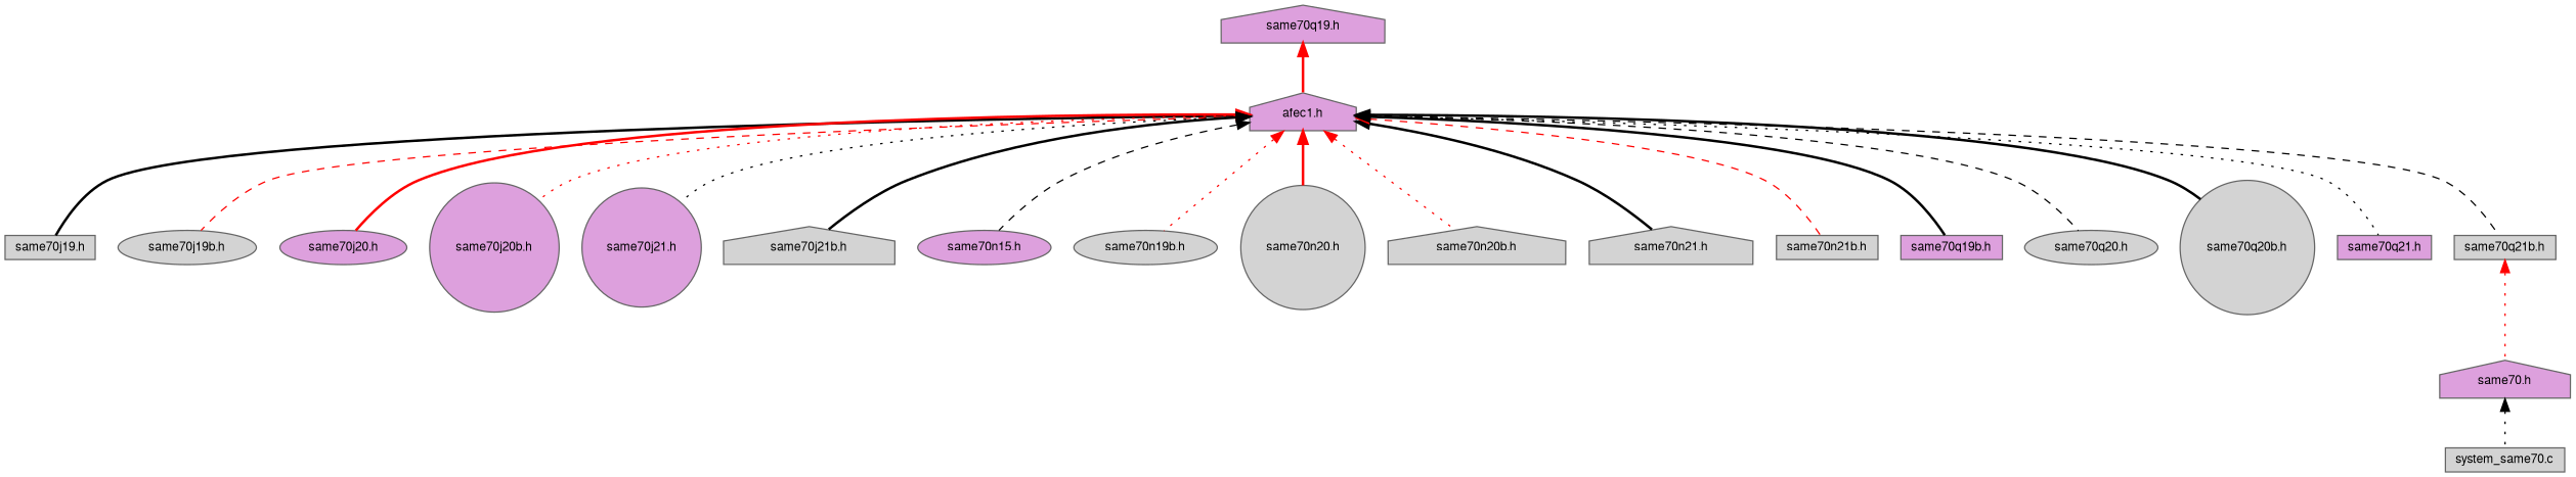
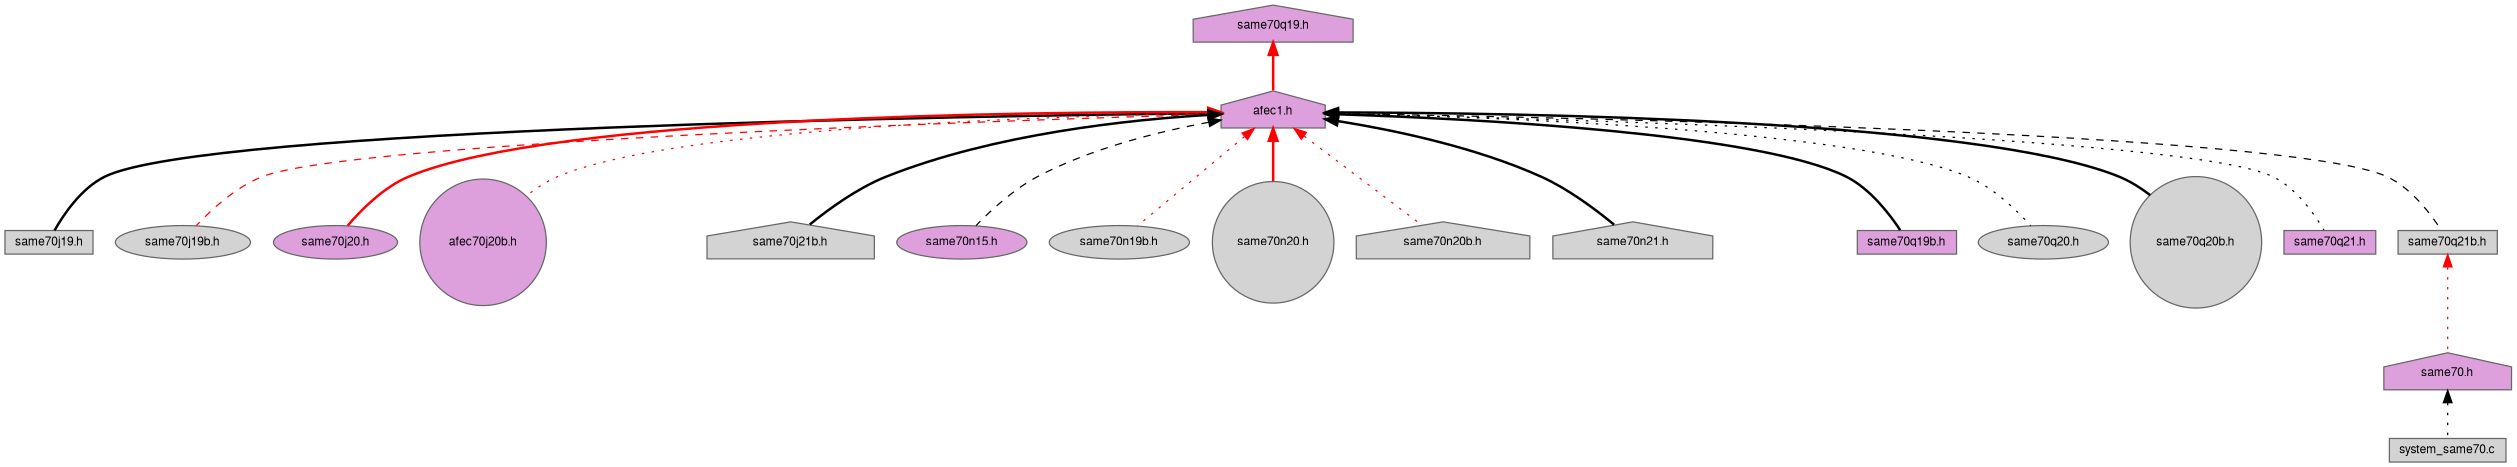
  digraph {
    node [color=grey40 fillcolor=lightgrey fontname=FreeSans fontsize=10 shape=house style=filled]
    edge [color=black dir=back fontname=FreeSans fontsize=10 labelfontname=FreeSans labelfontsize=10 style=bold]
    n1 [color=gray40 fillcolor=plum fontcolor=black height=0.2 label="afec1.h" width=0.4]
    n2 [height=0.2 label="same70j19.h" shape=box width=0.4]
    n3 [height=0.2 label="same70j19b.h" shape=ellipse width=0.4]
    n4 [fillcolor=plum height=0.2 label="same70j20.h" shape=ellipse width=0.4]
-   n5 [fillcolor=plum height=0.2 label="same70j20b.h" shape=circle width=0.4]
-   n6 [fillcolor=plum height=0.2 label="same70j21.h" shape=circle width=0.4]
+   n5 [fillcolor=plum height=0.2 label="afec70j20b.h" shape=circle width=0.4]
    n7 [height=0.2 label="same70j21b.h" width=0.4]
    n8 [fillcolor=plum height=0.2 label="same70n15.h" shape=ellipse width=0.4]
    n9 [height=0.2 label="same70n19b.h" shape=ellipse width=0.4]
    n10 [height=0.2 label="same70n20.h" shape=circle width=0.4]
    n11 [height=0.2 label="same70n20b.h" width=0.4]
    n12 [height=0.2 label="same70n21.h" width=0.4]
-   n13 [height=0.2 label="same70n21b.h" shape=box width=0.4]
    n14 [fillcolor=plum height=0.2 label="same70q19b.h" shape=box width=0.4]
    n15 [height=0.2 label="same70q20.h" shape=ellipse width=0.4]
    n16 [height=0.2 label="same70q20b.h" shape=circle width=0.4]
    n17 [fillcolor=plum height=0.2 label="same70q21.h" shape=box width=0.4]
    n18 [height=0.2 label="same70q21b.h" shape=box width=0.4]
    n19 [fillcolor=plum height=0.2 label="same70q19.h" width=0.4]
    n20 [fillcolor=plum height=0.2 label="same70.h" width=0.4]
    n21 [height=0.2 label="system_same70.c" shape=box width=0.4]
    n1 -> n2
    n1 -> n3 [color=red style=dashed]
    n1 -> n4 [color=red]
    n1 -> n5 [color=red style=dotted]
-   n1 -> n6 [style=dotted]
    n1 -> n7
    n1 -> n8 [style=dashed]
    n1 -> n9 [color=red style=dotted]
    n1 -> n10 [color=red]
    n1 -> n11 [color=red style=dotted]
    n1 -> n12
-   n1 -> n13 [color=red style=dashed]
    n1 -> n14
-   n1 -> n15 [style=dashed]
+   n1 -> n15 [style=dotted]
    n1 -> n16
    n1 -> n17 [style=dotted]
    n1 -> n18 [style=dashed]
    n18 -> n20 [color=red style=dotted]
    n19 -> n1 [color=red]
    n20 -> n21 [style=dotted]
  }
